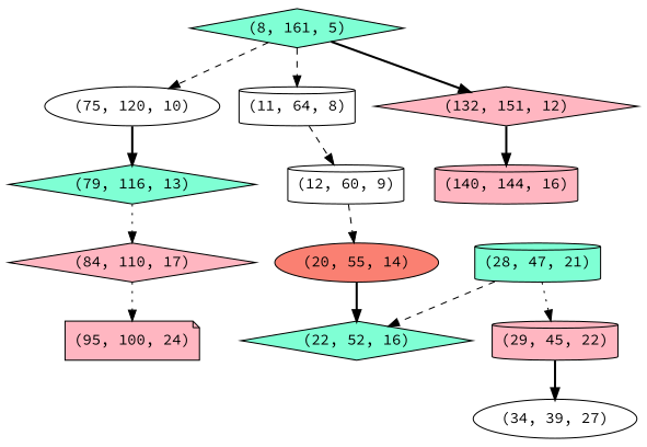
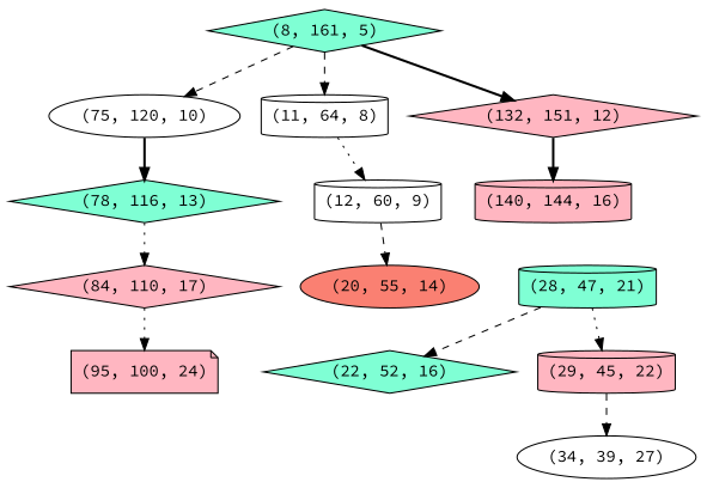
  digraph {
    fontname="Source Code Pro"
    node [fillcolor=lightpink fontname="Source Code Pro" shape=diamond style=filled]
    edge [fontname="Source Code Pro" style=dashed]
    n1 [fillcolor=aquamarine label="(8, 161, 5)"]
    "(11, 64, 8)" [fillcolor=white shape=cylinder]
    "(75, 120, 10)" [fillcolor=white shape=ellipse]
    "(132, 151, 12)"
    "(12, 60, 9)" [fillcolor=white shape=cylinder]
-   "(78, 116, 13)" [fillcolor=aquamarine label="(79, 116, 13)"]
+   "(78, 116, 13)" [fillcolor=aquamarine]
    "(140, 144, 16)" [shape=cylinder]
    "(20, 55, 14)" [fillcolor=salmon shape=ellipse]
    "(22, 52, 16)" [fillcolor=aquamarine]
    "(28, 47, 21)" [fillcolor=aquamarine shape=cylinder]
    "(29, 45, 22)" [shape=cylinder]
    "(34, 39, 27)" [fillcolor=white shape=ellipse]
    "(84, 110, 17)"
    "(95, 100, 24)" [shape=note]
    n1 -> "(11, 64, 8)"
    n1 -> "(75, 120, 10)"
    n1 -> "(132, 151, 12)" [style=bold]
-   "(11, 64, 8)" -> "(12, 60, 9)"
+   "(11, 64, 8)" -> "(12, 60, 9)" [style=dotted]
    "(75, 120, 10)" -> "(78, 116, 13)" [style=bold]
    "(132, 151, 12)" -> "(140, 144, 16)" [style=bold]
    "(12, 60, 9)" -> "(20, 55, 14)"
    "(78, 116, 13)" -> "(84, 110, 17)" [style=dotted]
-   "(20, 55, 14)" -> "(22, 52, 16)" [style=bold]
    "(28, 47, 21)" -> "(22, 52, 16)"
    "(28, 47, 21)" -> "(29, 45, 22)" [style=dotted]
-   "(29, 45, 22)" -> "(34, 39, 27)" [style=bold]
+   "(29, 45, 22)" -> "(34, 39, 27)"
    "(84, 110, 17)" -> "(95, 100, 24)" [style=dotted]
  }
